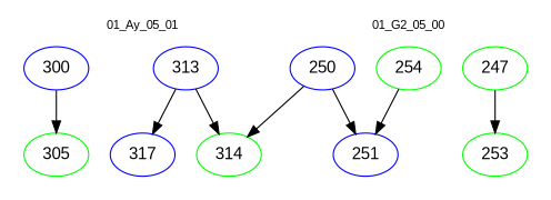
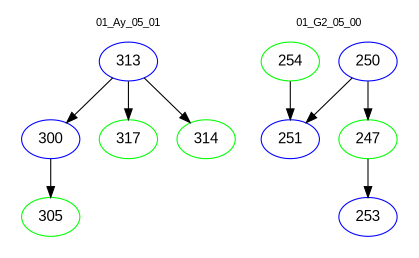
  digraph {
    fontname="Liberation Sans"
    node [color=green fontname="Liberation Sans"]
    edge [color=black fontname="Liberation Sans"]
    n1 [color=blue label=313]
    n2 [color=blue label=300]
-   n3 [color=blue label=317]
+   n3 [label=317]
    n4 [label=314]
    n5 [label=305]
    n6 [color=blue label=250]
    n7 [label=247]
-   n8 [label=253]
+   n8 [color=blue label=253]
    n9 [color=blue label=251]
    n10 [label=254]
    subgraph cluster_1 {
      color=white
      fontsize=10
      label="01_Ay_05_01"
      n1
      n2
      n3
      n4
      n5
    }
    subgraph cluster_2 {
      color=white
      fontsize=10
      label="01_G2_05_00"
      n6
      n7
      n8
      n9
      n10
    }
+   n1 -> n2
    n1 -> n3
    n1 -> n4
    n2 -> n5
-   n6 -> n4
+   n6 -> n7
    n6 -> n9
    n7 -> n8
    n10 -> n9
  }
